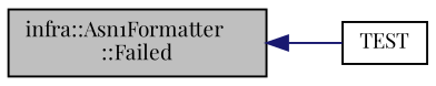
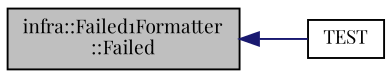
  digraph {
    rankdir=LR
    fontname="Playfair Display"
    node [color=black fontname="Playfair Display" fontsize=10 shape=record style=filled]
-   n1 [fillcolor=grey75 fontcolor=black height=0.2 label="infra::Asn1Formatter\l::Failed" width=0.4]
+   n1 [fillcolor=grey75 fontcolor=black height=0.2 label="infra::Failed1Formatter\l::Failed" width=0.4]
    n2 [fillcolor=white height=0.2 label=TEST width=0.4]
    n1 -> n2 [color=midnightblue dir=back fontname="Playfair Display" fontsize=10 labelfontname=Helvetica labelfontsize=10 style=solid]
  }
